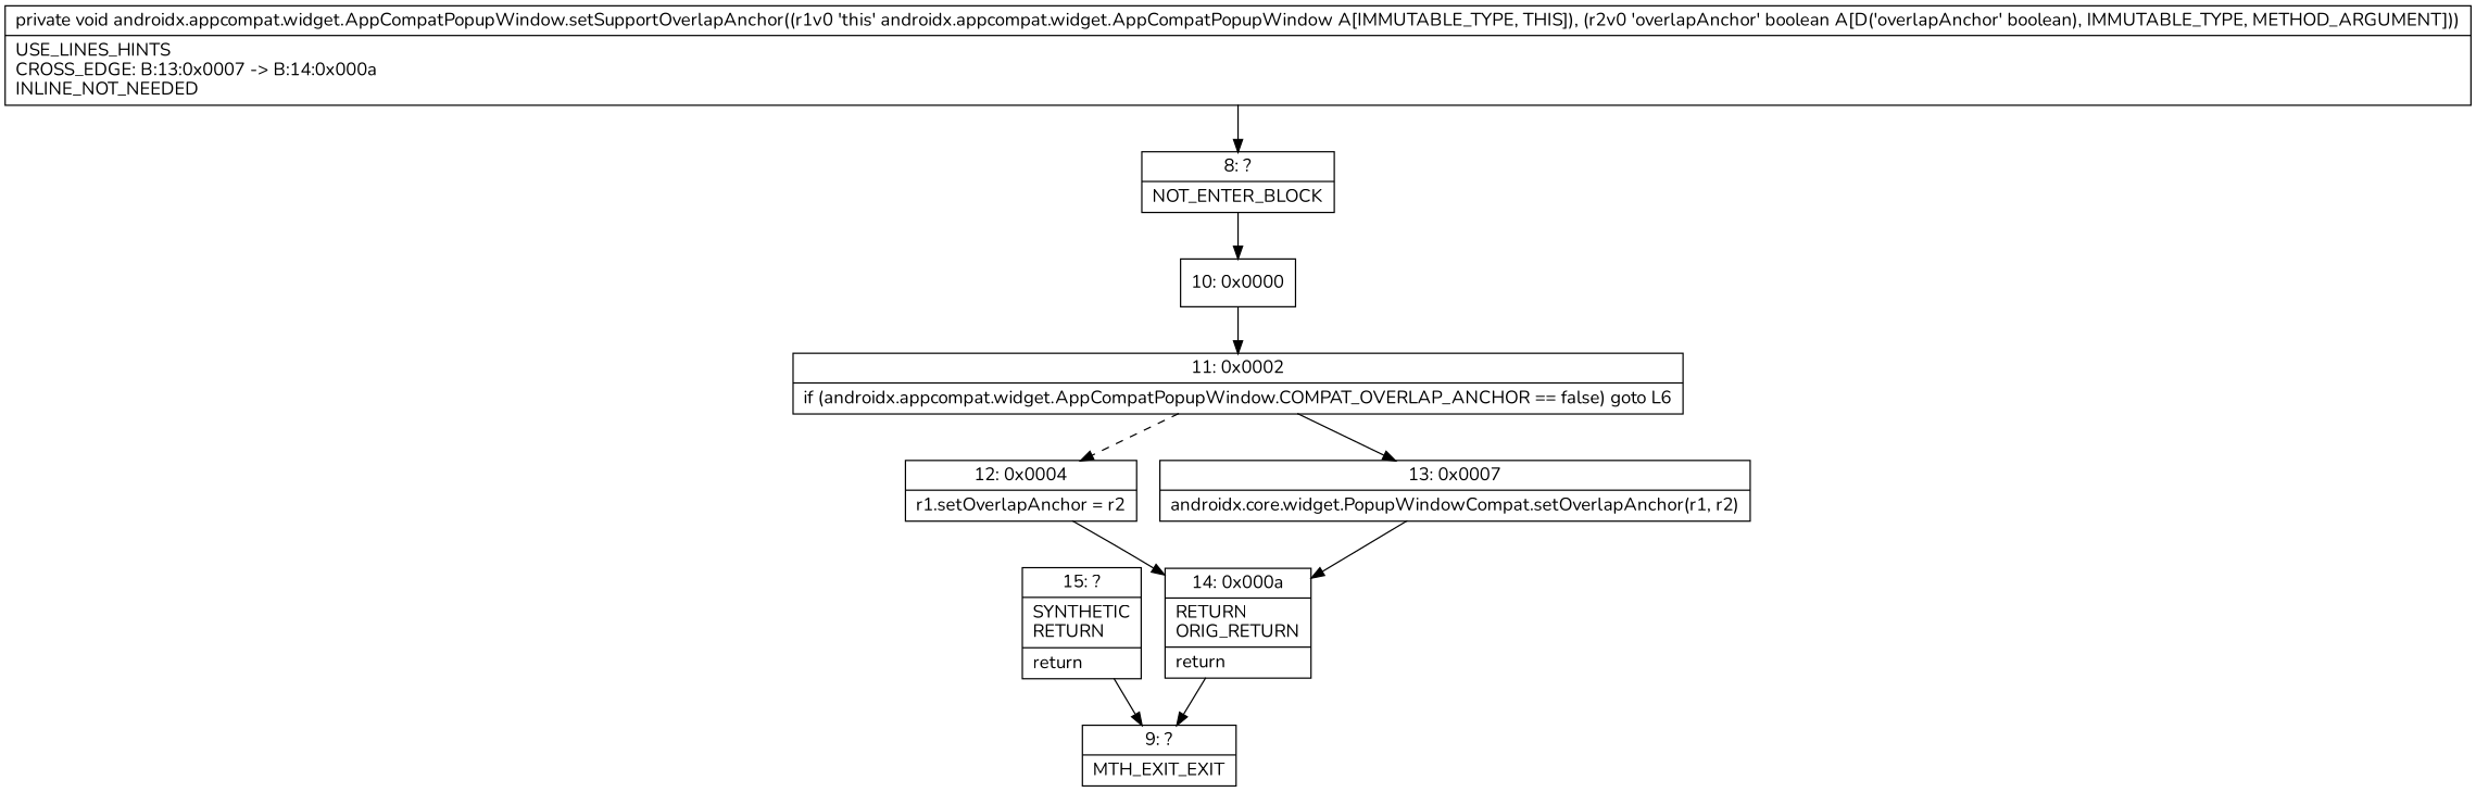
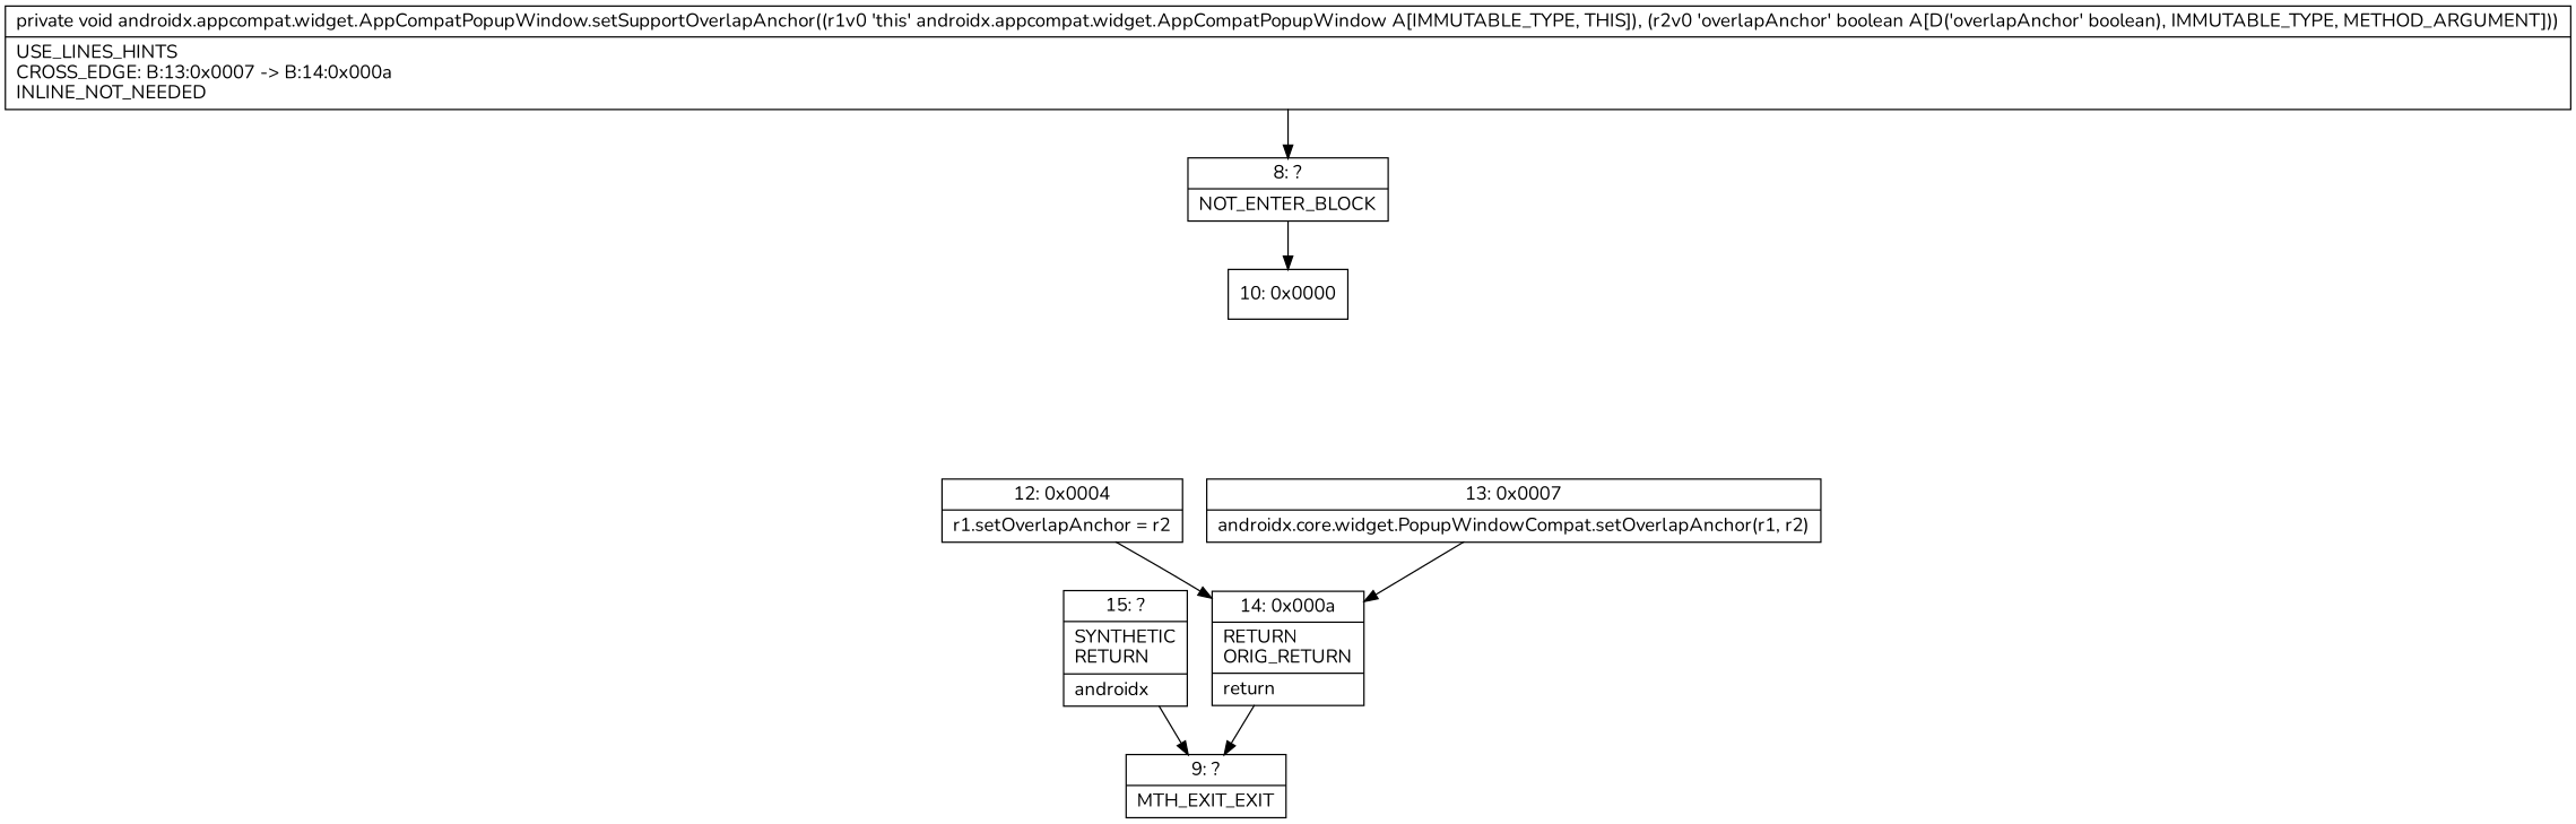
  digraph {
    fontname=Nunito
    node [fontname=Nunito shape=record]
    edge [fontname=Nunito]
    n1 [label="{8\:\ ?|NOT_ENTER_BLOCK\l}"]
    n2 [label="{10\:\ 0x0000}"]
-   n3 [label="{11\:\ 0x0002|if (androidx.appcompat.widget.AppCompatPopupWindow.COMPAT_OVERLAP_ANCHOR == false) goto L6\l}"]
    n4 [label="{12\:\ 0x0004|r1.setOverlapAnchor = r2\l}"]
    n5 [label="{13\:\ 0x0007|androidx.core.widget.PopupWindowCompat.setOverlapAnchor(r1, r2)\l}"]
    n6 [label="{14\:\ 0x000a|RETURN\lORIG_RETURN\l|return\l}"]
-   n7 [label="{15\:\ ?|SYNTHETIC\lRETURN\l|return\l}"]
+   n7 [label="{15\:\ ?|SYNTHETIC\lRETURN\l|androidx\l}"]
    n8 [label="{9\:\ ?|MTH_EXIT_EXIT\l}"]
    n9 [label="{private void androidx.appcompat.widget.AppCompatPopupWindow.setSupportOverlapAnchor((r1v0 'this' androidx.appcompat.widget.AppCompatPopupWindow A[IMMUTABLE_TYPE, THIS]), (r2v0 'overlapAnchor' boolean A[D('overlapAnchor' boolean), IMMUTABLE_TYPE, METHOD_ARGUMENT]))  | USE_LINES_HINTS\lCROSS_EDGE: B:13:0x0007 \-\> B:14:0x000a\lINLINE_NOT_NEEDED\l}"]
    n1 -> n2
-   n2 -> n3
-   n3 -> n4 [style=dashed]
-   n3 -> n5
    n4 -> n6
    n5 -> n6
    n6 -> n8
    n7 -> n8
    n9 -> n1
  }
